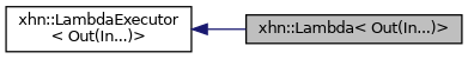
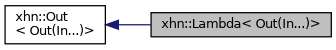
  digraph {
    rankdir=LR
    node [color=black fontname=Helvetica fontsize=10 shape=record style=filled]
    n1 [fillcolor=grey75 fontcolor=black height=0.2 label="xhn::Lambda\< Out(In...)\>" width=0.4]
-   n2 [fillcolor=white height=0.2 label="xhn::LambdaExecutor\l\< Out(In...)\>" width=0.4]
+   n2 [fillcolor=white height=0.2 label="xhn::Out\l\< Out(In...)\>" width=0.4]
    n2 -> n1 [color=midnightblue dir=back fontname=Helvetica fontsize=10 labelfontname=Helvetica labelfontsize=10 style=solid]
  }
